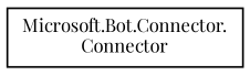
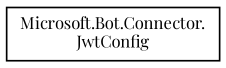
  digraph {
    rankdir=LR
    fontname="Playfair Display"
-   n1 [color=black fillcolor=white fontname="Playfair Display" fontsize=10 height=0.2 label="Microsoft.Bot.Connector.\lConnector" shape=record style=filled width=0.4]
+   n1 [color=black fillcolor=white fontname="Playfair Display" fontsize=10 height=0.2 label="Microsoft.Bot.Connector.\lJwtConfig" shape=record style=filled width=0.4]
  }
